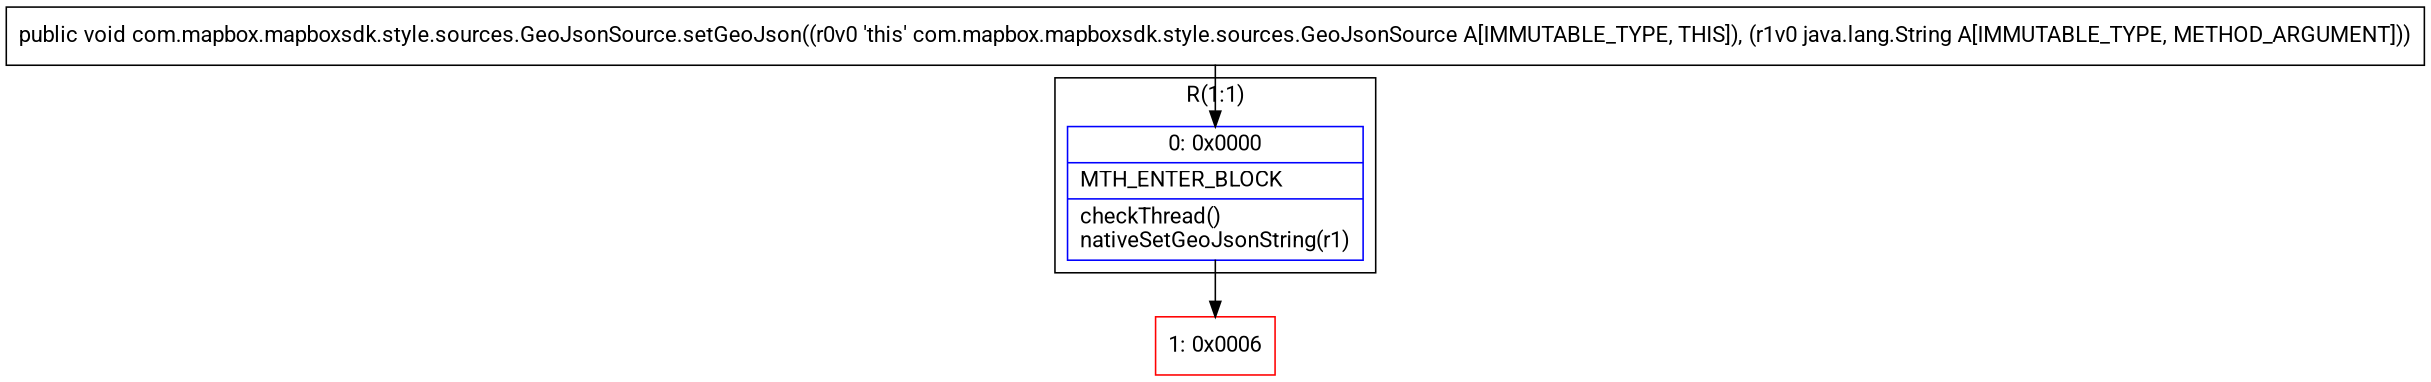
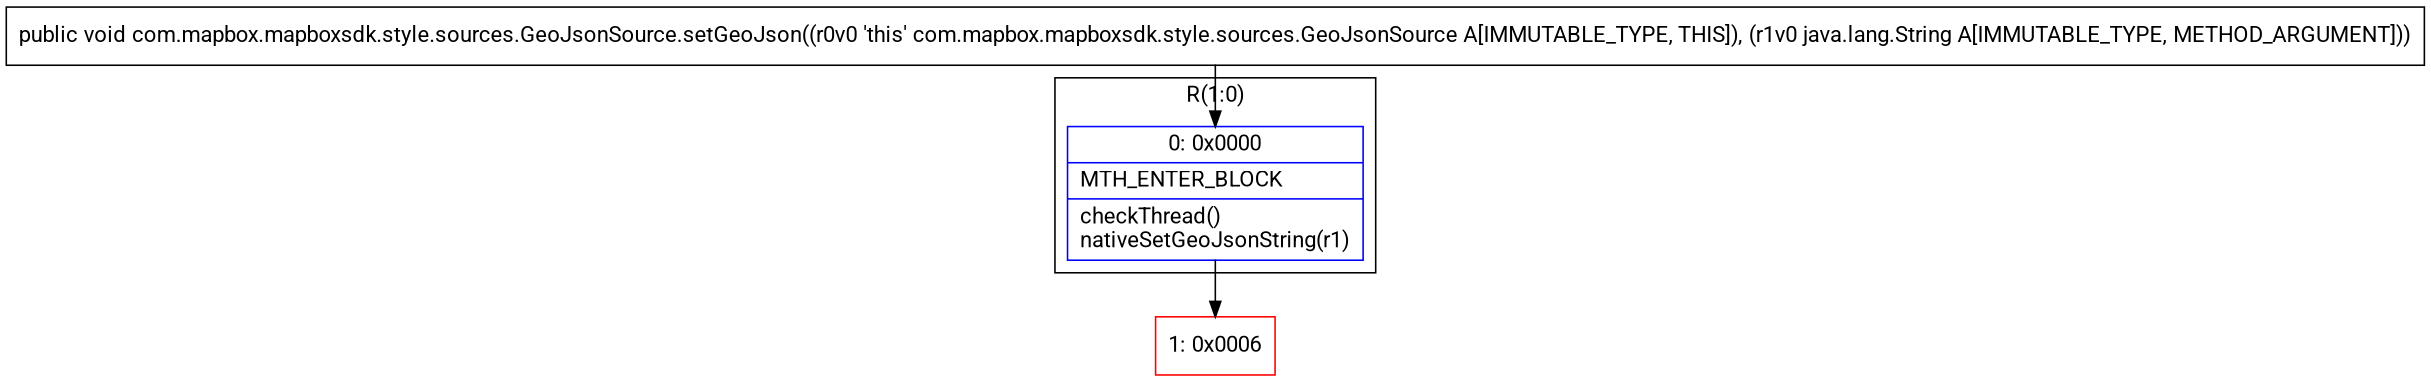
  digraph {
    fontname=Roboto
    node [shape=record fontname=Roboto]
    edge [fontname=Roboto]
    n1 [color=blue label="{0\:\ 0x0000|MTH_ENTER_BLOCK\l|checkThread()\lnativeSetGeoJsonString(r1)\l}"]
    n2 [color=red label="{1\:\ 0x0006}"]
    n3 [label="{public void com.mapbox.mapboxsdk.style.sources.GeoJsonSource.setGeoJson((r0v0 'this' com.mapbox.mapboxsdk.style.sources.GeoJsonSource A[IMMUTABLE_TYPE, THIS]), (r1v0 java.lang.String A[IMMUTABLE_TYPE, METHOD_ARGUMENT])) }"]
    subgraph cluster_1 {
-     label="R(1:1)"
+     label="R(1:0)"
      n1
    }
    n1 -> n2
    n3 -> n1
  }
